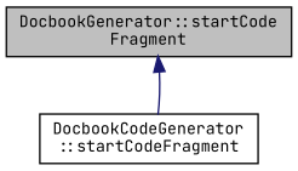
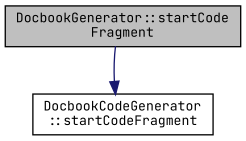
  digraph {
    rankdir=TB
    fontname="JetBrains Mono"
    node [color=black fontname="JetBrains Mono" fontsize=10 shape=record style=filled]
    n1 [fillcolor=grey75 fontcolor=black height=0.2 label="DocbookGenerator::startCode\lFragment" width=0.4]
    n2 [fillcolor=white height=0.2 label="DocbookCodeGenerator\l::startCodeFragment" width=0.4]
-   n2 -> n1 [color=midnightblue fontname="JetBrains Mono" fontsize=10 labelfontname=Helvetica labelfontsize=10 style=solid]
+   n1 -> n2 [color=midnightblue fontname="JetBrains Mono" fontsize=10 labelfontname=Helvetica labelfontsize=10 style=solid]
  }
